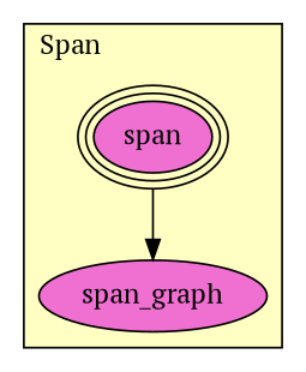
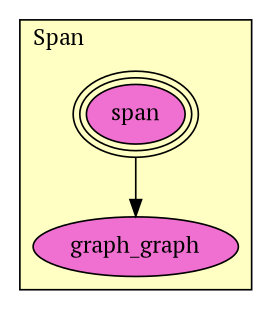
  digraph {
    fontname="PT Serif"
    node [fillcolor="#F070D1" style=filled fontname="PT Serif"]
    n1 [label=span peripheries=3]
-   n2 [label=span_graph]
+   n2 [label=graph_graph]
    subgraph cluster_1 {
      fillcolor="#FFFFC3"
      label=Span
      labeljust=l
      style=filled
      n1
      n2
    }
    n1 -> n2 [fontname="PT Serif"]
  }
